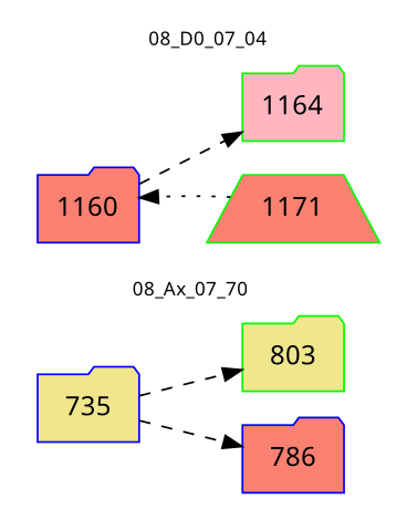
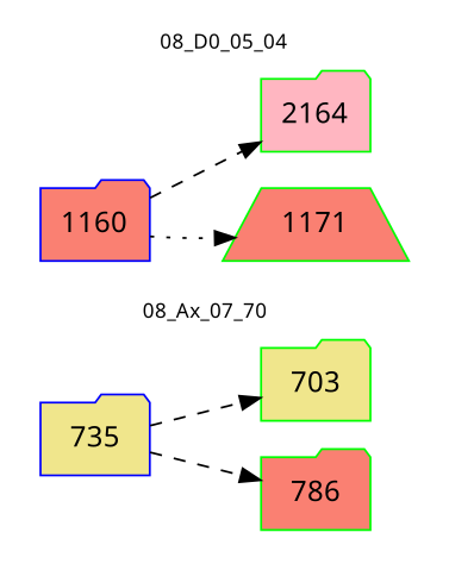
  digraph {
    fontname="Noto Sans"
    rankdir=LR
    node [color=green fillcolor=salmon fontname="Noto Sans" shape=folder style=filled]
    edge [color=black fontname="Noto Sans" style=dashed]
    n1 [color=blue fillcolor=khaki label=735]
-   n2 [color=blue label=786]
-   n3 [fillcolor=khaki label=803]
+   n2 [label=786]
+   n3 [fillcolor=khaki label=703]
    n4 [color=blue label=1160]
    n5 [label=1171 shape=trapezium]
-   n6 [fillcolor=lightpink label=1164]
+   n6 [fillcolor=lightpink label=2164]
    subgraph cluster_1 {
      color=white
      fontsize=10
      label="08_Ax_07_70"
      n1
      n2
      n3
    }
    subgraph cluster_2 {
      color=white
      fontsize=10
-     label="08_D0_07_04"
+     label="08_D0_05_04"
      n4
      n5
      n6
    }
    n1 -> n2
    n1 -> n3
-   n5 -> n4 [style=dotted]
+   n4 -> n5 [style=dotted]
    n4 -> n6
  }
